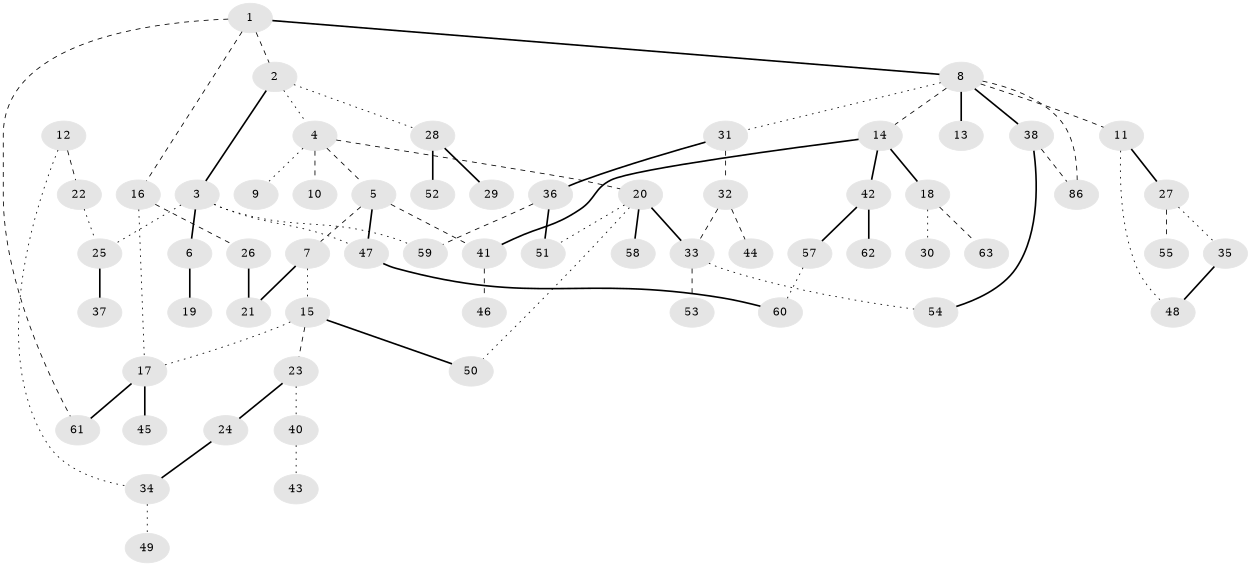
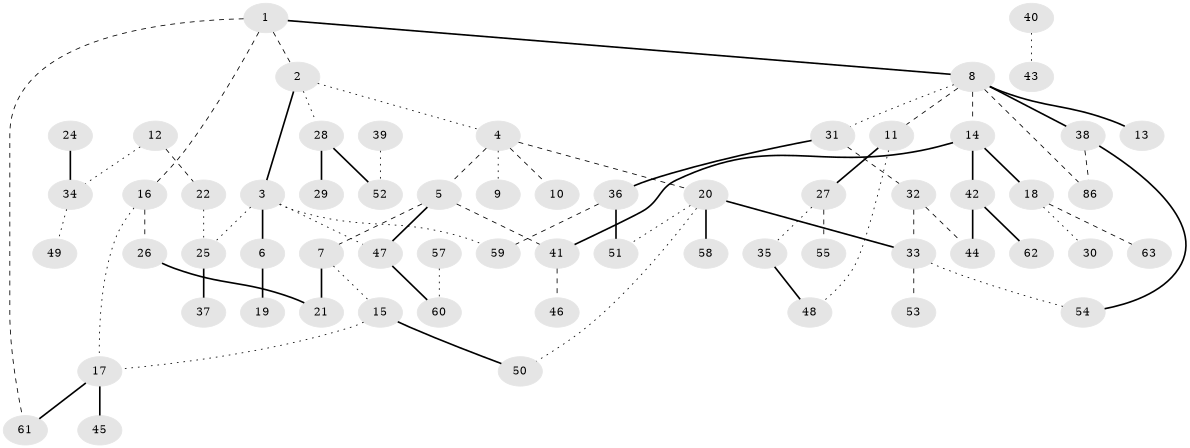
  graph {
    fontname="DejaVu Serif"
    node [color=gray90 fontname="DejaVu Serif" style=filled]
    edge [fontname="DejaVu Serif" style=bold]
    1
    2
    8
    16
    61
    3
    4
    28
    11
    13
    14
    31
    38
    n14 [label=86]
    17
    26
    6
    25
    47
    59
    5
    9
    10
    20
    12
    22
    34
    29
    52
    19
    37
    60
    7
    41
    50
    33
    51
    58
    15
    21
    46
-   23
    27
    48
    18
    42
    32
    36
    54
    35
    55
    49
    30
    63
    57
    62
    45
    24
    40
    53
    43
+   39
    44
    1 -- 2 [style=dashed]
    1 -- 8
    1 -- 16 [style=dashed]
    1 -- 61 [style=dashed]
    2 -- 3
    2 -- 4 [style=dotted]
    2 -- 28 [style=dotted]
    8 -- 11 [style=dashed]
    8 -- 13
    8 -- 14 [style=dashed]
    8 -- 31 [style=dotted]
    8 -- 38
    8 -- n14 [style=dashed]
    16 -- 17 [style=dotted]
    16 -- 26 [style=dashed]
    3 -- 6
    3 -- 25 [style=dotted]
    3 -- 47 [style=dotted]
    3 -- 59 [style=dotted]
    4 -- 5 [style=dashed]
    4 -- 9 [style=dotted]
    4 -- 10 [style=dashed]
    4 -- 20 [style=dashed]
    28 -- 29
    28 -- 52
    11 -- 27
    11 -- 48 [style=dotted]
    14 -- 41
    14 -- 18
    14 -- 42
    31 -- 32 [style=dashed]
    31 -- 36
    38 -- n14 [style=dashed]
    38 -- 54
    17 -- 61
    17 -- 45
    26 -- 21
    6 -- 19
    25 -- 37
    47 -- 60
    5 -- 47
    5 -- 7 [style=dashed]
    5 -- 41 [style=dashed]
    20 -- 50 [style=dotted]
    20 -- 33
    20 -- 51 [style=dotted]
    20 -- 58
    12 -- 22 [style=dashed]
    12 -- 34 [style=dotted]
    22 -- 25 [style=dotted]
    34 -- 49 [style=dotted]
    7 -- 15 [style=dotted]
    7 -- 21
    41 -- 46 [style=dashed]
    33 -- 54 [style=dotted]
    33 -- 53 [style=dashed]
    15 -- 17 [style=dotted]
    15 -- 50
-   15 -- 23 [style=dashed]
-   23 -- 24
-   23 -- 40 [style=dotted]
    27 -- 35 [style=dotted]
    27 -- 55 [style=dashed]
    18 -- 30 [style=dotted]
    18 -- 63 [style=dashed]
-   42 -- 57
+   42 -- 44
    42 -- 62
    32 -- 33 [style=dashed]
    32 -- 44 [style=dashed]
    36 -- 59 [style=dashed]
    36 -- 51
    35 -- 48
    57 -- 60 [style=dotted]
    24 -- 34
    40 -- 43 [style=dotted]
+   39 -- 52 [style=dotted]
  }
